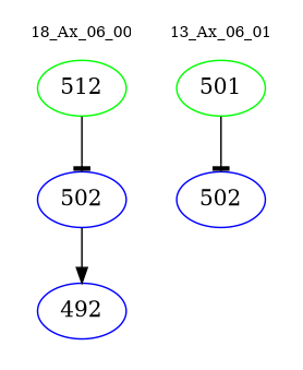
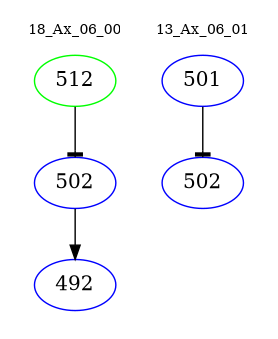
  digraph {
    node [color=blue]
    edge [arrowhead=tee color=black]
    n1 [color=green label=512]
    n2 [label=502]
    n3 [label=492]
-   n4 [color=green label=501]
+   n4 [label=501]
    n5 [label=502]
    subgraph cluster_1 {
      color=white
      fontsize=10
      label="18_Ax_06_00"
      n1
      n2
      n3
    }
    subgraph cluster_2 {
      color=white
      fontsize=10
      label="13_Ax_06_01"
      n4
      n5
    }
    n1 -> n2
    n2 -> n3 [arrowhead=normal]
    n4 -> n5
  }
